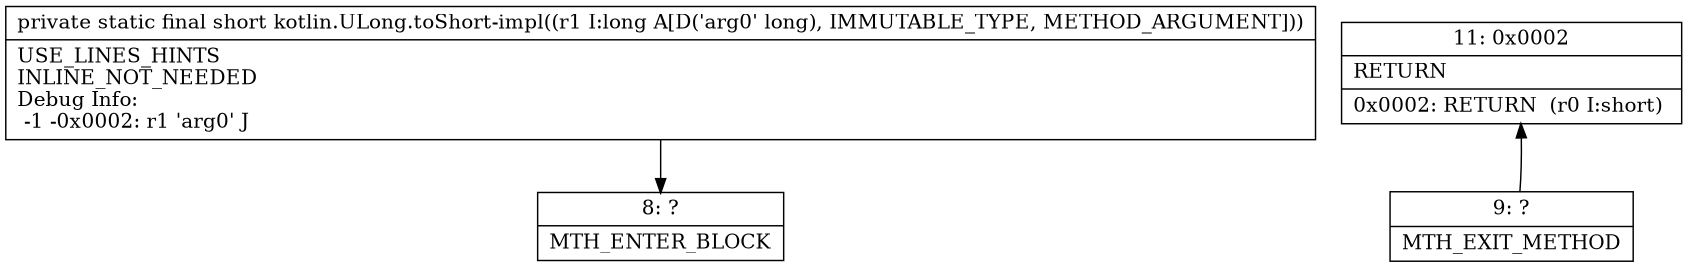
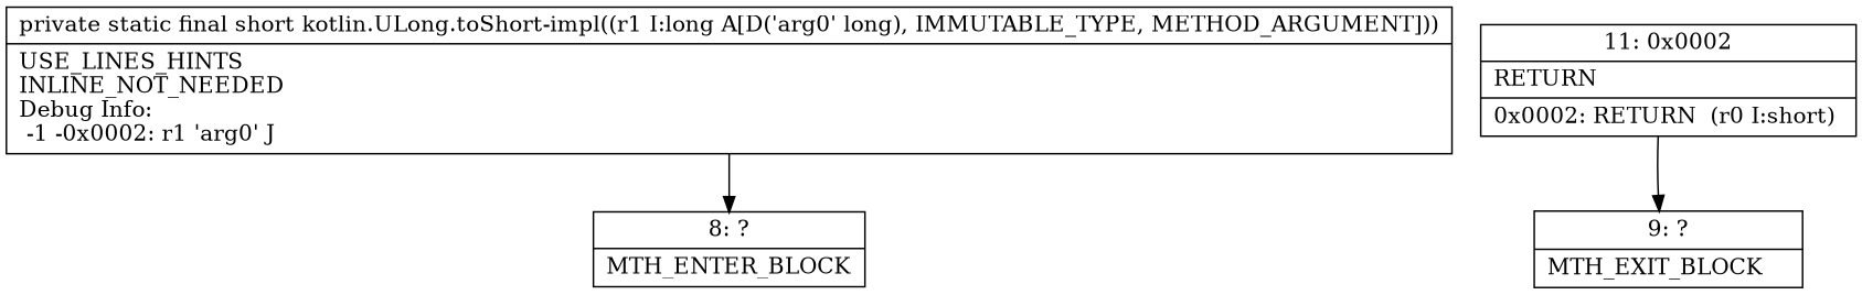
  digraph {
    node [shape=record]
    n1 [label="{8\:\ ?|MTH_ENTER_BLOCK\l}"]
    n2 [label="{11\:\ 0x0002|RETURN\l|0x0002: RETURN  (r0 I:short) \l}"]
-   n3 [label="{9\:\ ?|MTH_EXIT_METHOD\l}"]
+   n3 [label="{9\:\ ?|MTH_EXIT_BLOCK\l}"]
    n4 [label="{private static final short kotlin.ULong.toShort\-impl((r1 I:long A[D('arg0' long), IMMUTABLE_TYPE, METHOD_ARGUMENT]))  | USE_LINES_HINTS\lINLINE_NOT_NEEDED\lDebug Info:\l  \-1 \-0x0002: r1 'arg0' J\l}"]
-   n3 -> n2
+   n2 -> n3
    n4 -> n1
  }
